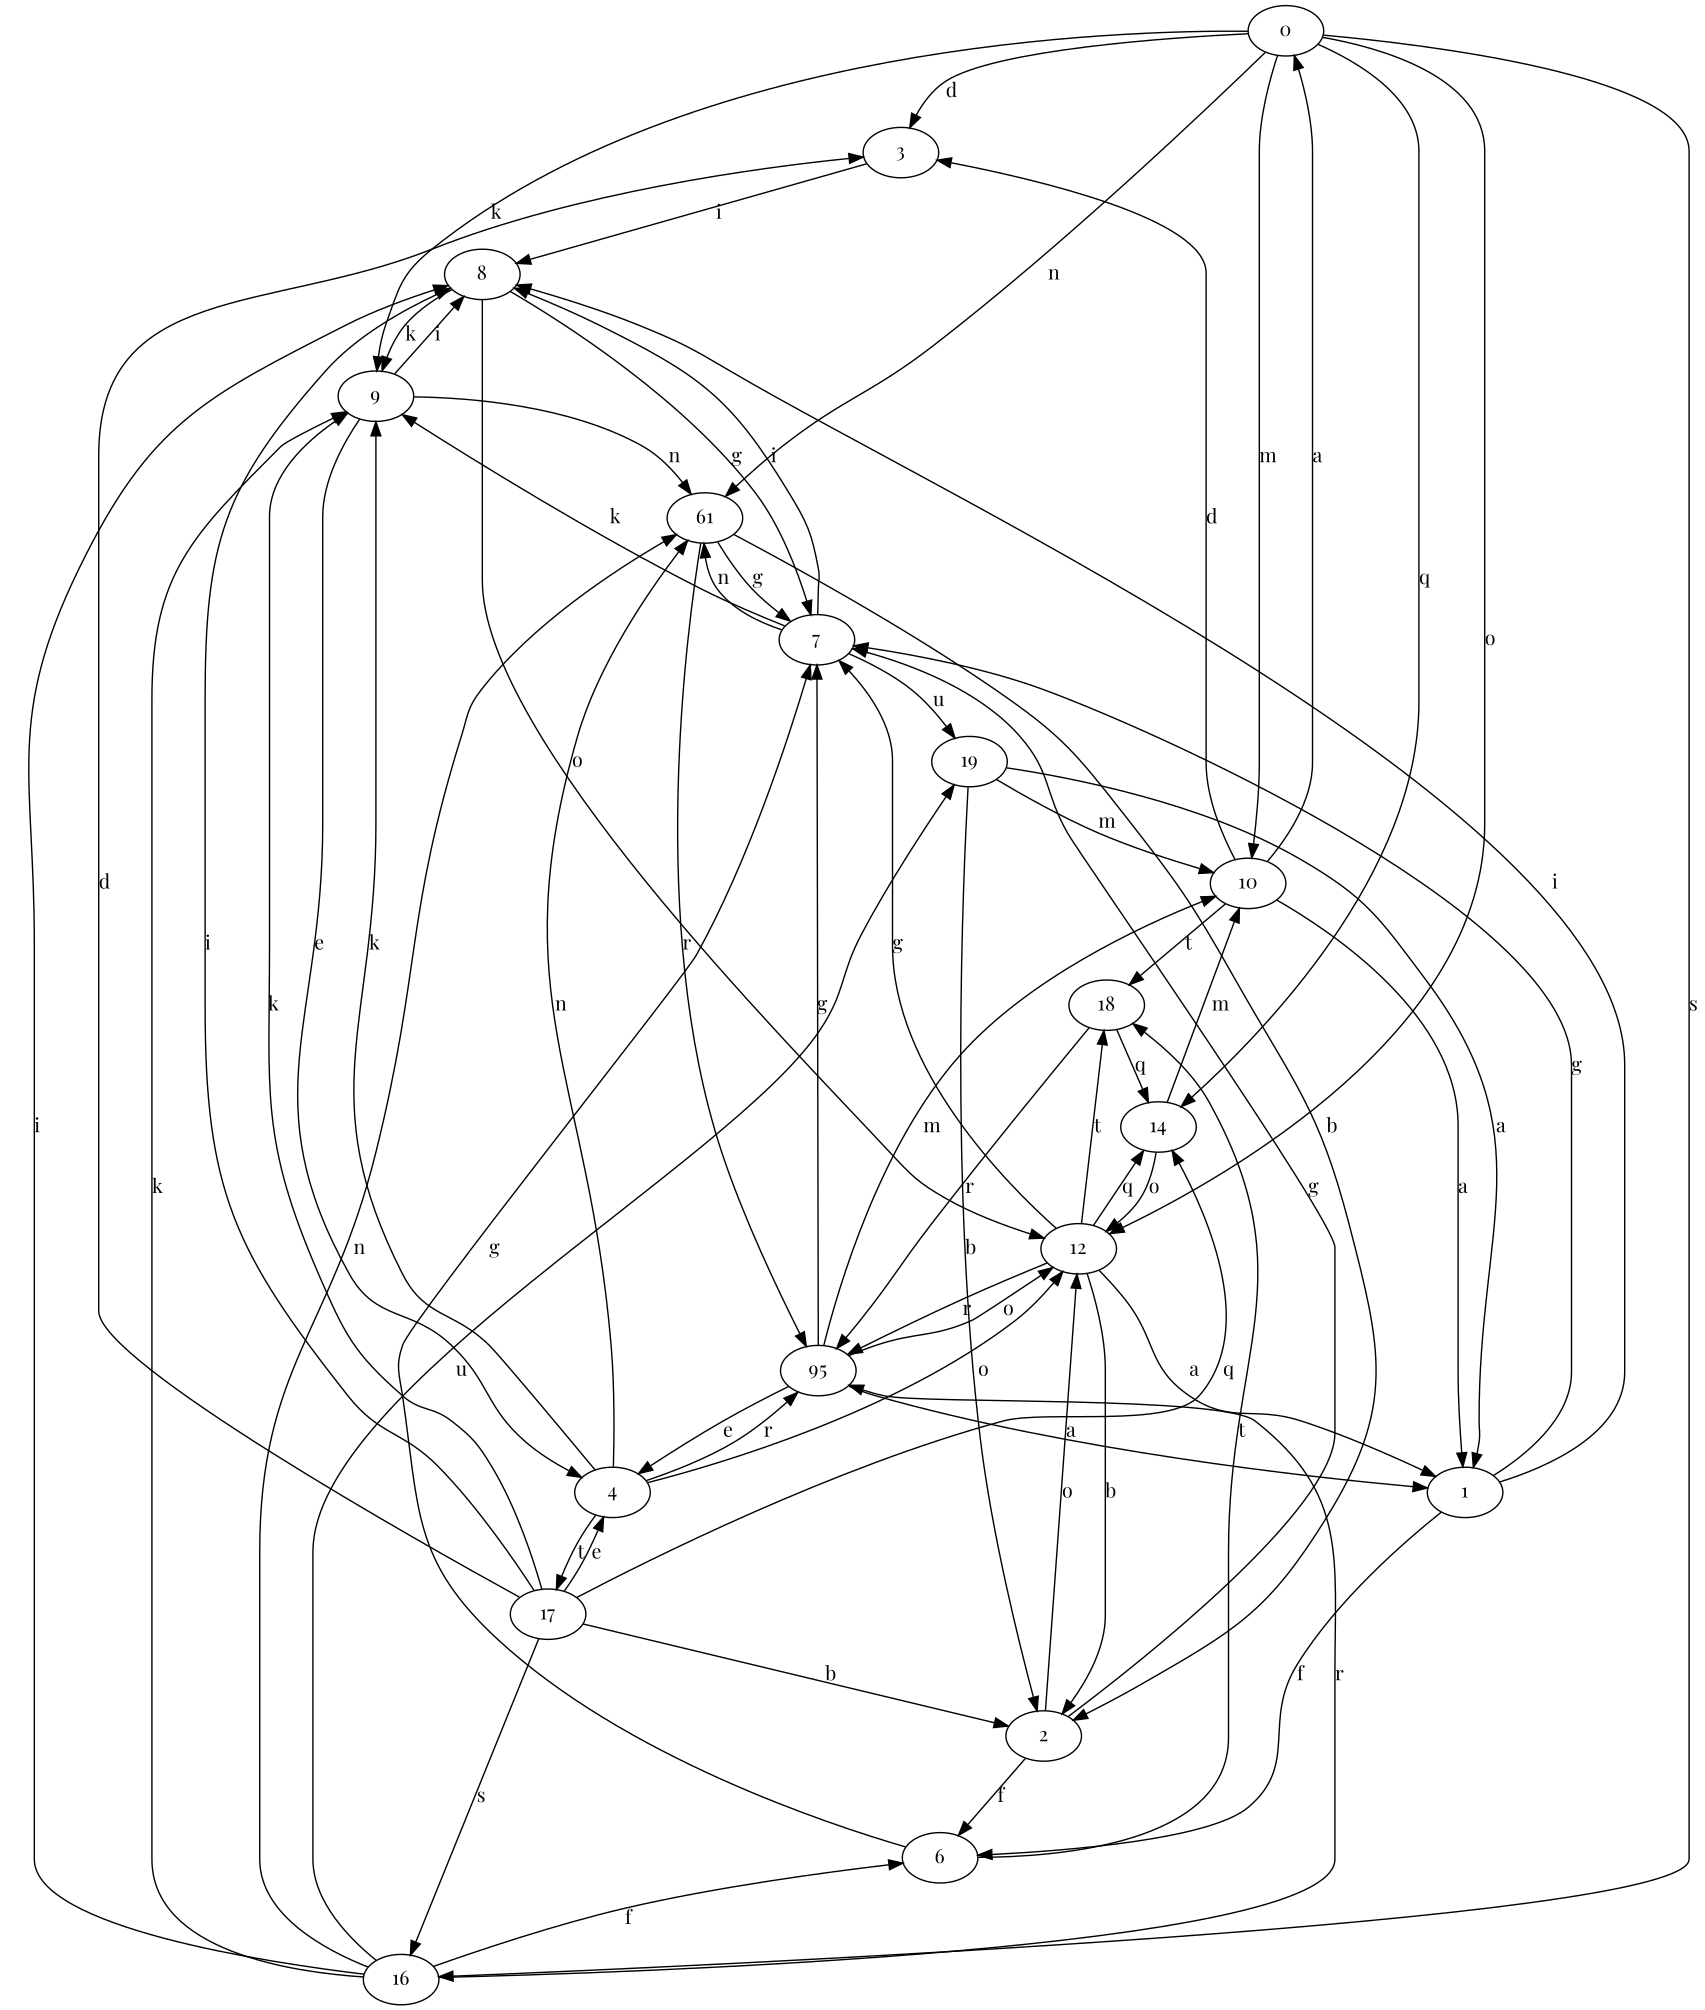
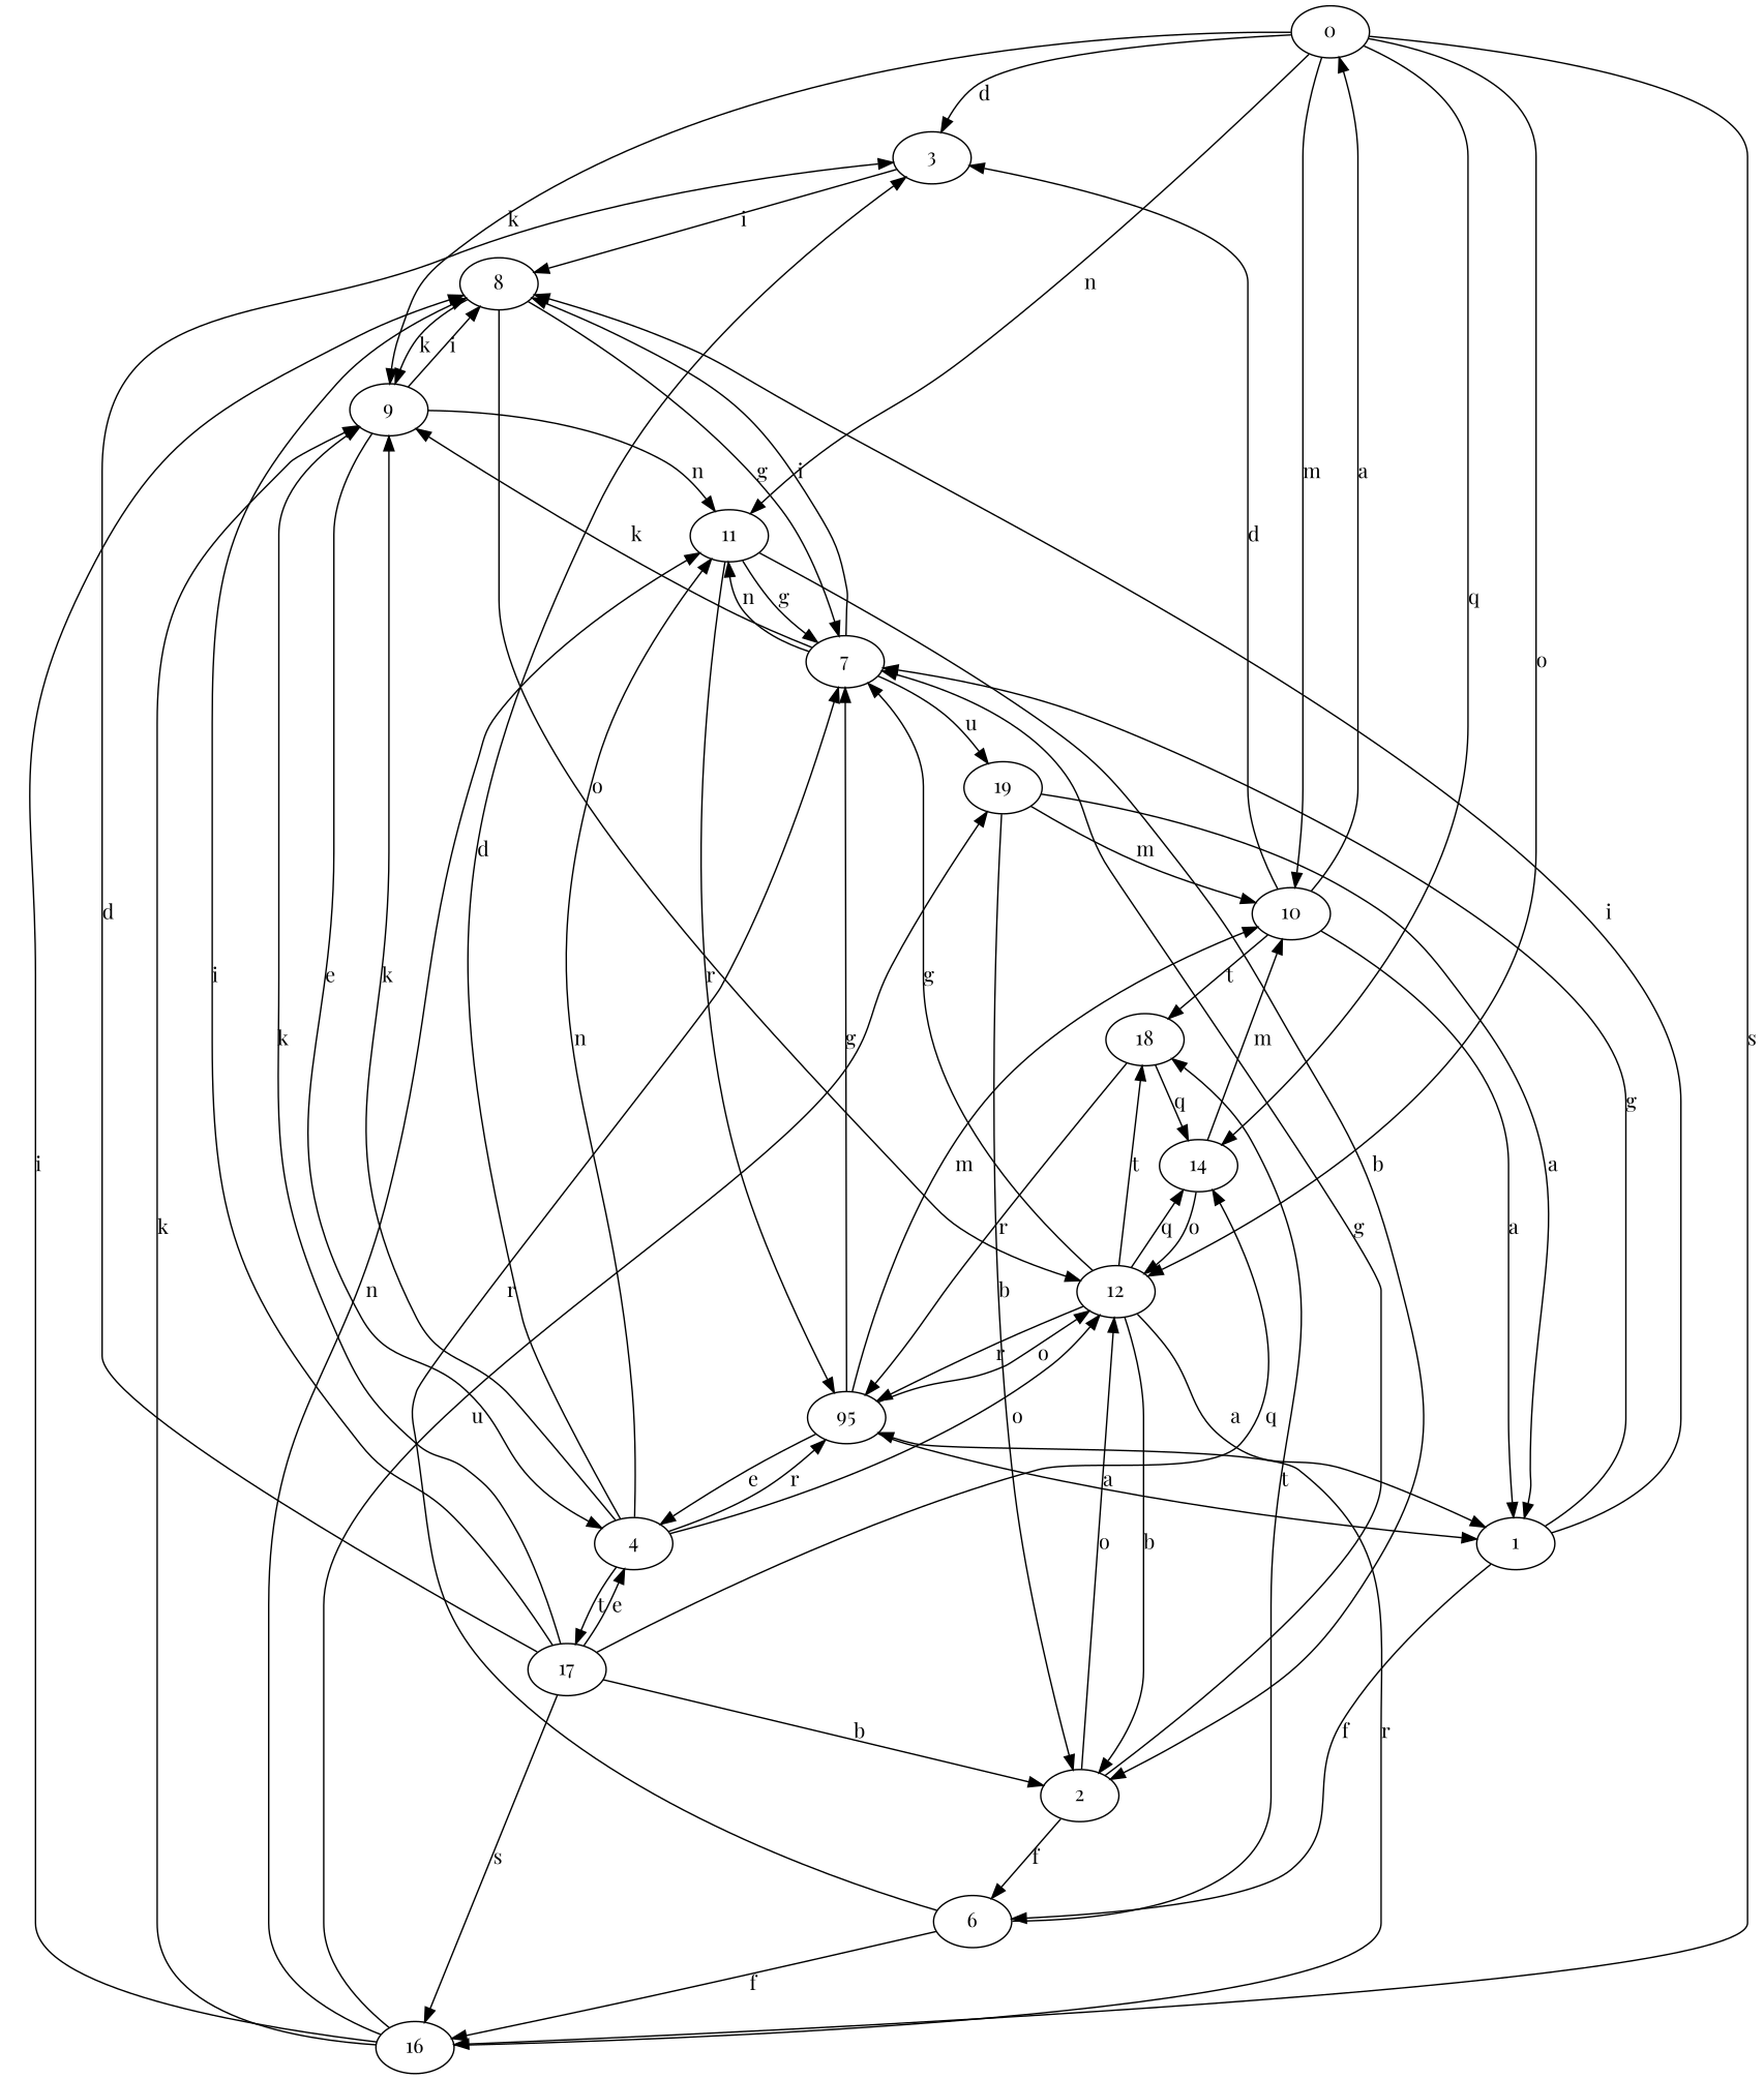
  strict digraph {
    fontname="Playfair Display"
    node [fontname="Playfair Display"]
    edge [fontname="Playfair Display"]
    0
    3
    9
    10
-   11 [label=61]
+   11
    n6 [label=12]
    14
    16
    8
    4
    1
    18
    7
    2
    n15 [label=95]
    6
    19
    17
    0 -> 3 [label=d]
    0 -> 9 [label=k]
    0 -> 10 [label=m]
    0 -> 11 [label=n]
    0 -> n6 [label=o]
    0 -> 14 [label=q]
    0 -> 16 [label=s]
    3 -> 8 [label=i]
    9 -> 11 [label=n]
    9 -> 8 [label=i]
    9 -> 4 [label=e]
    10 -> 0 [label=a]
    10 -> 3 [label=d]
    10 -> 1 [label=a]
    10 -> 18 [label=t]
    11 -> 7 [label=g]
    11 -> 2 [label=b]
    11 -> n15 [label=r]
    n6 -> 14 [label=q]
    n6 -> 1 [label=a]
    n6 -> 18 [label=t]
    n6 -> 7 [label=g]
    n6 -> 2 [label=b]
    n6 -> n15 [label=r]
    14 -> 10 [label=m]
    14 -> n6 [label=o]
    16 -> 9 [label=k]
    16 -> 11 [label=n]
    16 -> 8 [label=i]
    16 -> n15 [label=r]
-   16 -> 6 [label=f]
+   6 -> 16 [label=f]
    16 -> 19 [label=u]
    8 -> 9 [label=k]
    8 -> n6 [label=o]
    8 -> 7 [label=g]
+   4 -> 3 [label=d]
    4 -> 9 [label=k]
    4 -> 11 [label=n]
    4 -> n6 [label=o]
    4 -> n15 [label=r]
    4 -> 17 [label=t]
    1 -> 8 [label=i]
    1 -> 7 [label=g]
    1 -> 6 [label=f]
    18 -> 14 [label=q]
    18 -> n15 [label=r]
    7 -> 9 [label=k]
    7 -> 11 [label=n]
    7 -> 8 [label=i]
    7 -> 19 [label=u]
    2 -> n6 [label=o]
    2 -> 7 [label=g]
    2 -> 6 [label=f]
    n15 -> 10 [label=m]
    n15 -> n6 [label=o]
    n15 -> 4 [label=e]
    n15 -> 1 [label=a]
    n15 -> 7 [label=g]
    6 -> 18 [label=t]
-   6 -> 7 [label=g]
+   6 -> 7 [label=r]
    19 -> 10 [label=m]
    19 -> 1 [label=a]
    19 -> 2 [label=b]
    17 -> 3 [label=d]
    17 -> 9 [label=k]
    17 -> 14 [label=q]
    17 -> 16 [label=s]
    17 -> 8 [label=i]
    17 -> 4 [label=e]
    17 -> 2 [label=b]
  }
